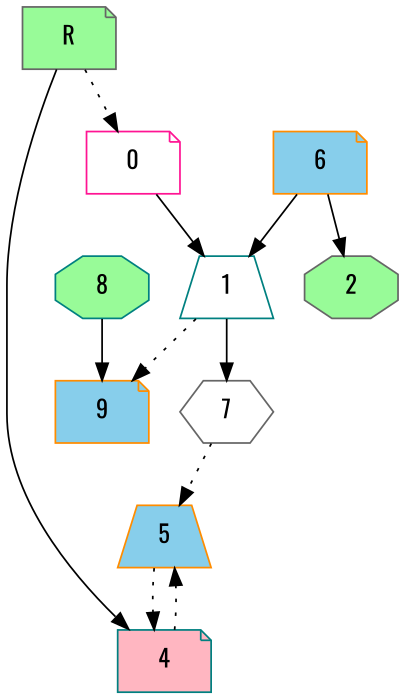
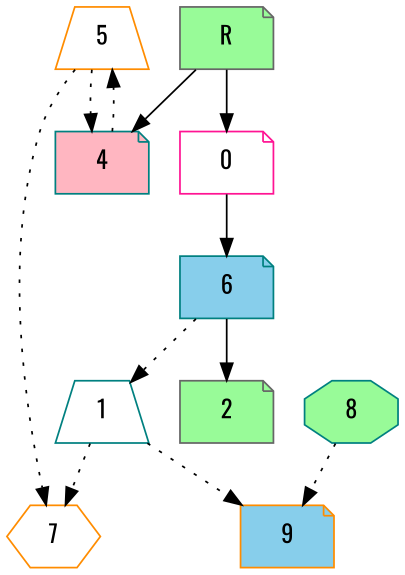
  digraph {
    fontname=Oswald
    node [color=teal fillcolor=white fontname=Oswald shape=note style=filled]
    edge [fontname=Oswald style=dotted]
    1 [shape=trapezium]
-   7 [color=gray40 shape=hexagon]
+   7 [color=darkorange shape=hexagon]
    9 [color=darkorange fillcolor=skyblue]
-   5 [color=darkorange fillcolor=skyblue shape=trapezium]
+   5 [color=darkorange shape=trapezium]
    n5 [color=deeppink label=0]
-   6 [color=darkorange fillcolor=skyblue]
-   2 [color=gray40 fillcolor=palegreen shape=octagon]
+   6 [fillcolor=skyblue]
+   2 [color=gray40 fillcolor=palegreen]
    4 [fillcolor=lightpink]
    8 [fillcolor=palegreen shape=octagon]
    R [color=gray40 fillcolor=palegreen]
-   1 -> 7 [style=solid]
+   1 -> 7
    1 -> 9
-   7 -> 5
+   5 -> 7
    5 -> 4
-   n5 -> 1 [style=solid]
-   6 -> 1 [style=solid]
+   n5 -> 6 [style=solid]
+   6 -> 1
    6 -> 2 [style=solid]
    4 -> 5
-   8 -> 9 [style=solid]
-   R -> n5
+   8 -> 9
+   R -> n5 [style=solid]
    R -> 4 [style=solid]
  }
